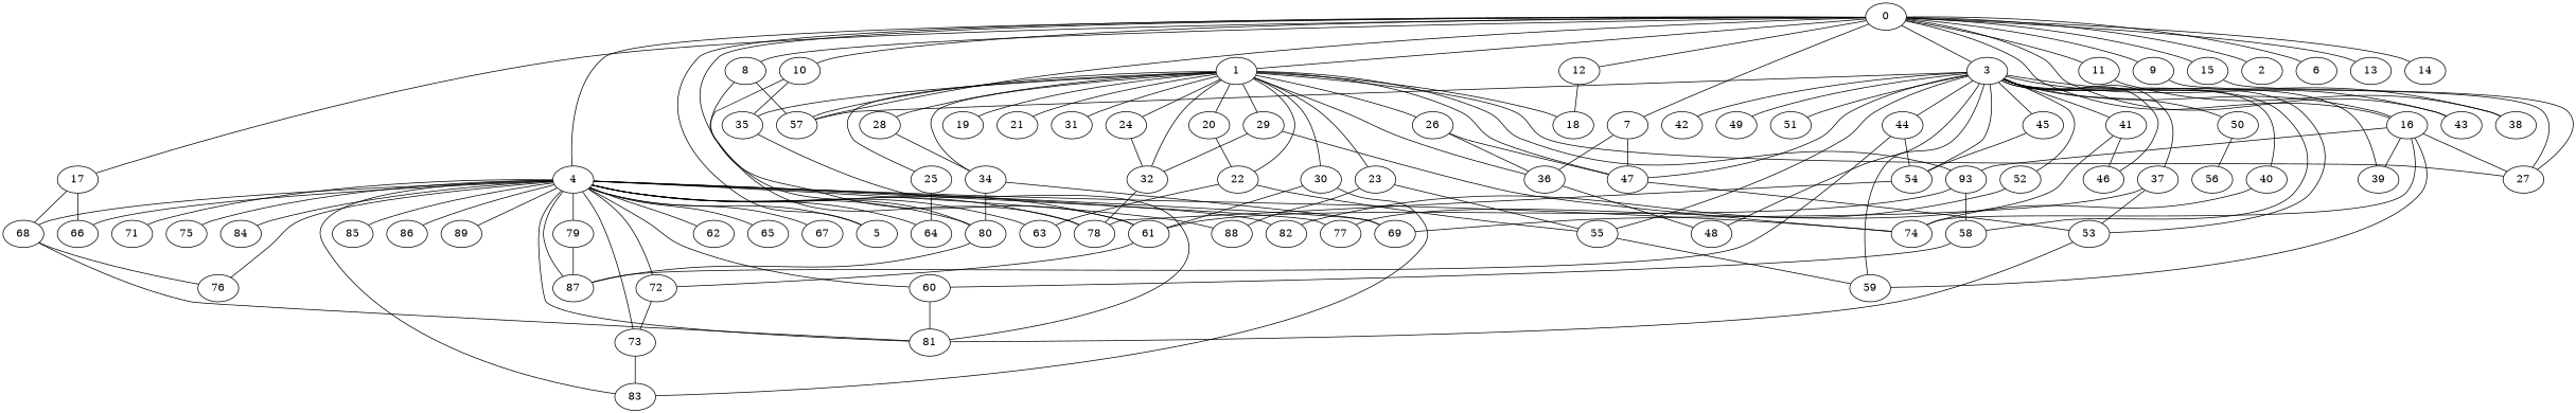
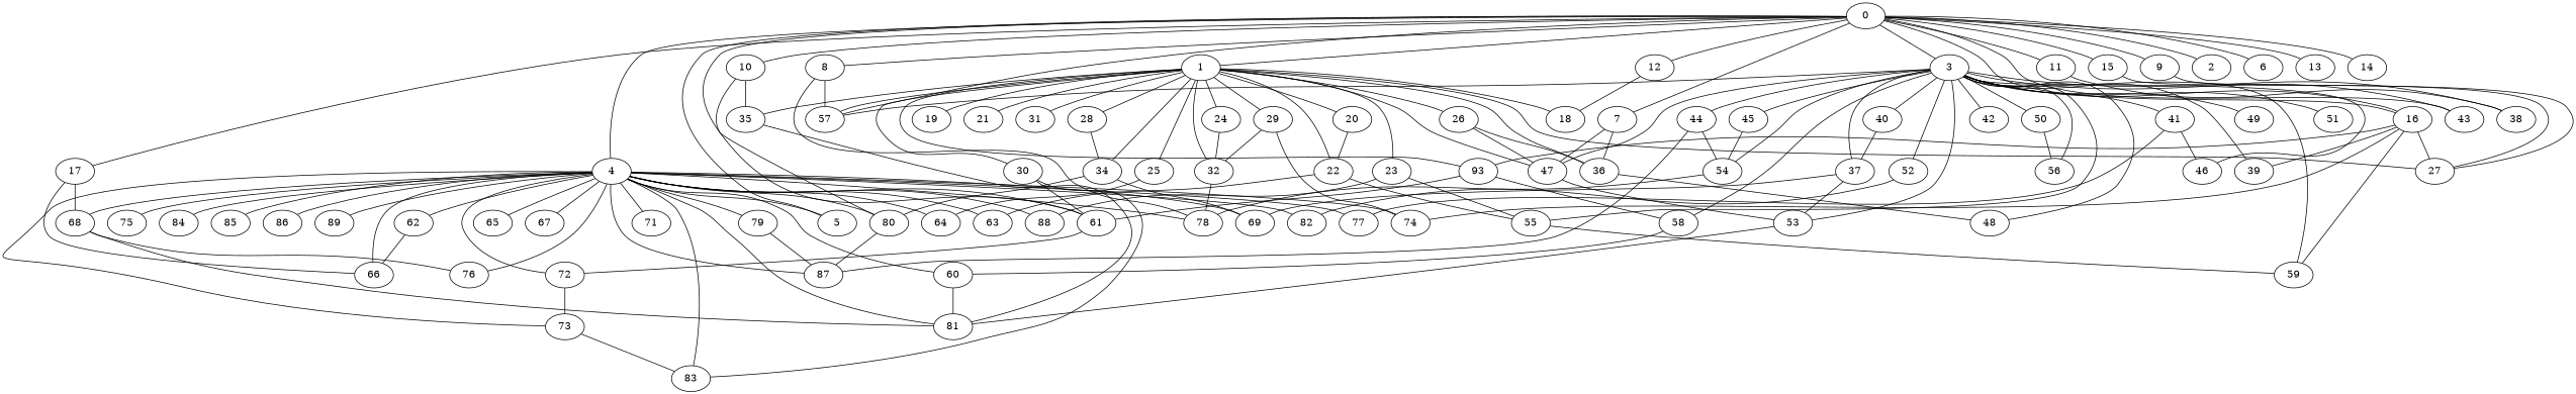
  graph {
    0
    1
    2
    3
    4
    5
    6
    7
    8
    9
    10
    11
    12
    13
    14
    15
    16
    17
    43
    61
    57
    32
    34
    35
    36
    n26 [label=93]
    18
    19
    20
    21
    22
    23
    24
    25
    26
    27
    28
    29
    30
    31
    47
    53
    37
    38
    39
    40
    41
    42
    44
    45
    46
    48
    49
    50
    51
    52
    54
    55
    56
    58
    59
    60
    62
    63
    64
    65
    66
    67
    68
    69
    71
    72
    73
    74
    75
    76
    77
    78
    79
    80
    81
    82
    83
    84
    85
    86
    87
    88
    89
    0 -- 1
    0 -- 2
    0 -- 3
    0 -- 4
    0 -- 5
    0 -- 6
    0 -- 7
    0 -- 8
    0 -- 9
    0 -- 10
    0 -- 11
    0 -- 12
    0 -- 13
    0 -- 14
    0 -- 15
    0 -- 16
    0 -- 17
    0 -- 43
    0 -- 61
    0 -- 57
    1 -- 57
    1 -- 32
    1 -- 34
    1 -- 35
    1 -- 36
    1 -- n26
    1 -- 18
    1 -- 19
    1 -- 20
    1 -- 21
    1 -- 22
    1 -- 23
    1 -- 24
    1 -- 25
    1 -- 26
    1 -- 27
    1 -- 28
    1 -- 29
    1 -- 30
    1 -- 31
    1 -- 47
    3 -- 16
    3 -- 43
    3 -- 57
    3 -- 47
    3 -- 53
    3 -- 37
    3 -- 38
    3 -- 39
    3 -- 40
    3 -- 41
    3 -- 42
    3 -- 44
    3 -- 45
    3 -- 46
    3 -- 48
    3 -- 49
    3 -- 50
    3 -- 51
    3 -- 52
    3 -- 54
    3 -- 55
+   3 -- 56
    3 -- 58
    3 -- 59
    4 -- 5
    4 -- 61
    4 -- 60
    4 -- 62
    4 -- 63
    4 -- 64
    4 -- 65
    4 -- 66
    4 -- 67
    4 -- 68
    4 -- 69
    4 -- 71
    4 -- 72
    4 -- 73
    4 -- 74
    4 -- 75
    4 -- 76
    4 -- 77
    4 -- 78
    4 -- 79
    4 -- 80
    4 -- 81
    4 -- 82
    4 -- 83
    4 -- 84
    4 -- 85
    4 -- 86
    4 -- 87
    4 -- 88
    4 -- 89
    7 -- 36
    7 -- 47
    8 -- 57
    8 -- 78
    9 -- 27
    10 -- 35
    10 -- 80
    11 -- 38
    12 -- 18
    15 -- 27
    16 -- n26
    16 -- 27
    16 -- 39
    16 -- 59
    16 -- 74
    17 -- 66
    17 -- 68
    61 -- 72
    32 -- 78
    34 -- 69
    34 -- 80
    35 -- 81
    36 -- 48
    n26 -- 61
    n26 -- 58
    20 -- 22
    22 -- 55
    22 -- 63
    23 -- 55
    23 -- 88
    24 -- 32
    25 -- 64
    26 -- 36
    26 -- 47
    28 -- 34
    29 -- 32
    29 -- 74
    30 -- 61
    30 -- 83
    47 -- 53
    53 -- 81
    37 -- 53
    37 -- 69
-   40 -- 74
+   40 -- 37
    41 -- 46
    41 -- 77
    44 -- 54
    44 -- 87
    45 -- 54
    50 -- 56
    52 -- 82
    54 -- 78
    55 -- 59
    58 -- 60
    60 -- 81
+   62 -- 66
    68 -- 76
    68 -- 81
    72 -- 73
    73 -- 83
    79 -- 87
    80 -- 87
  }
